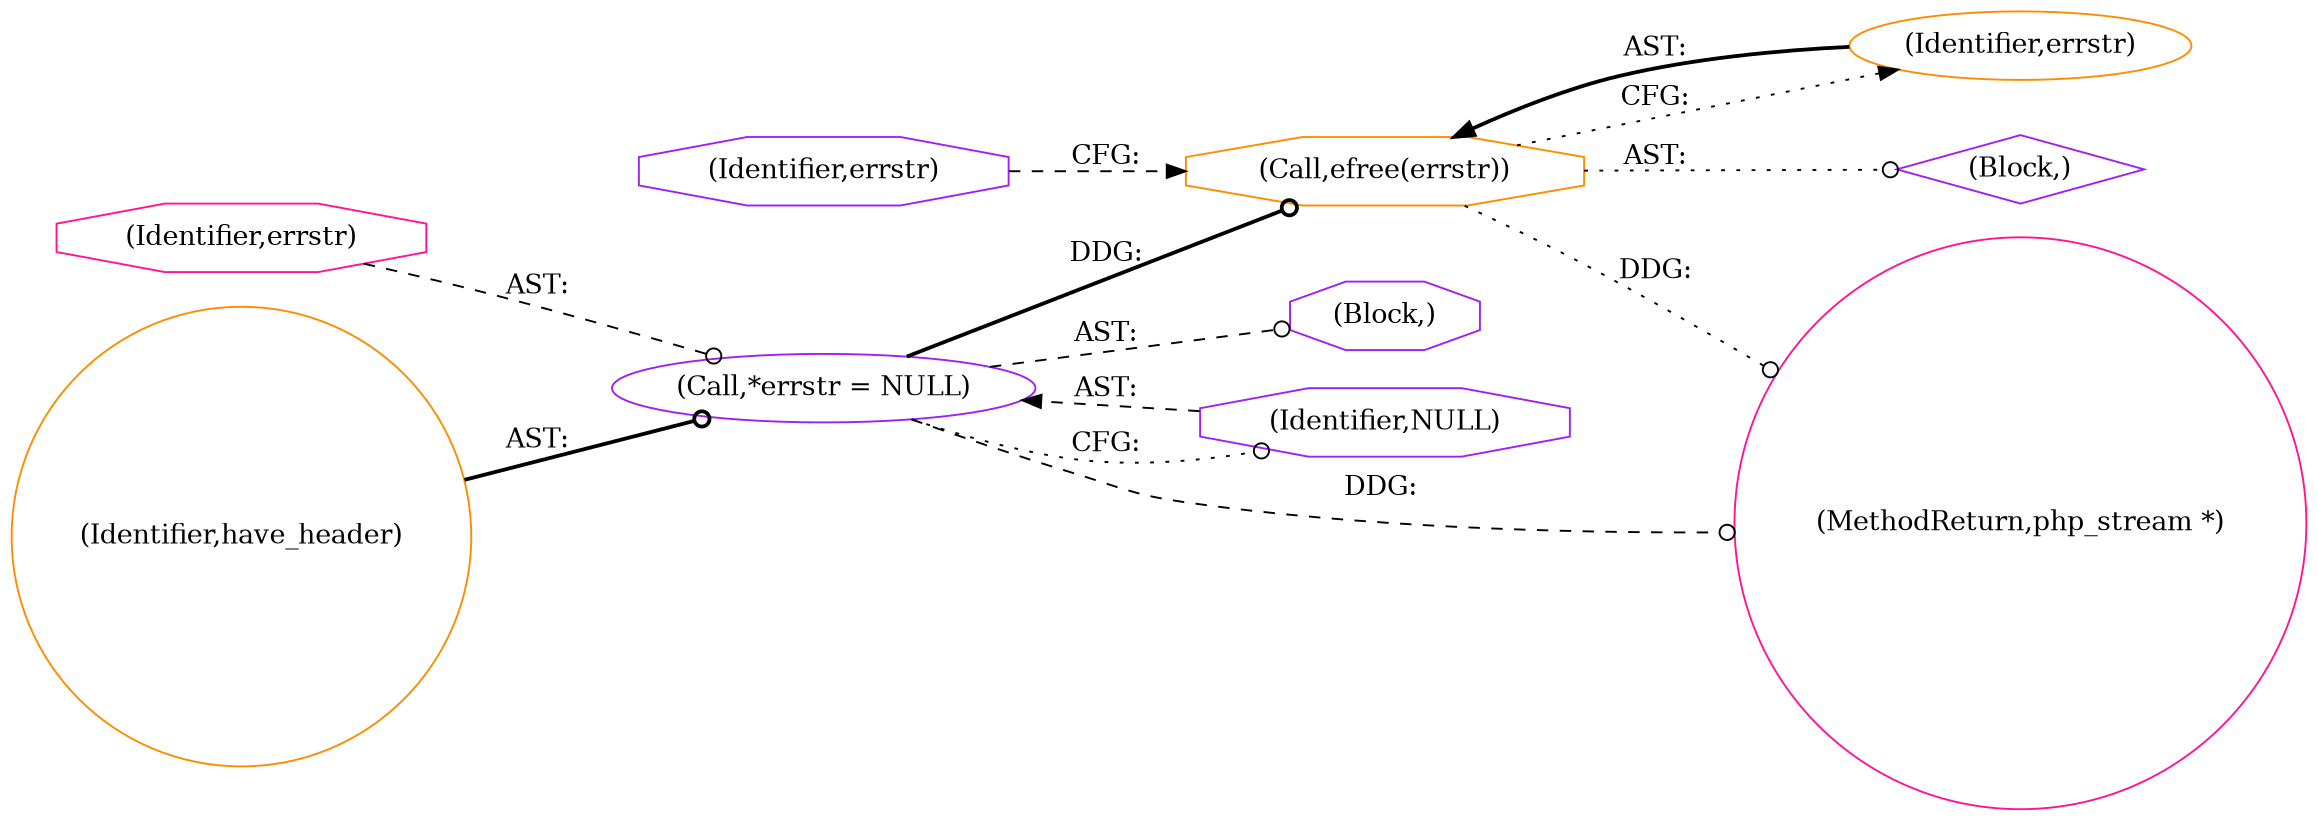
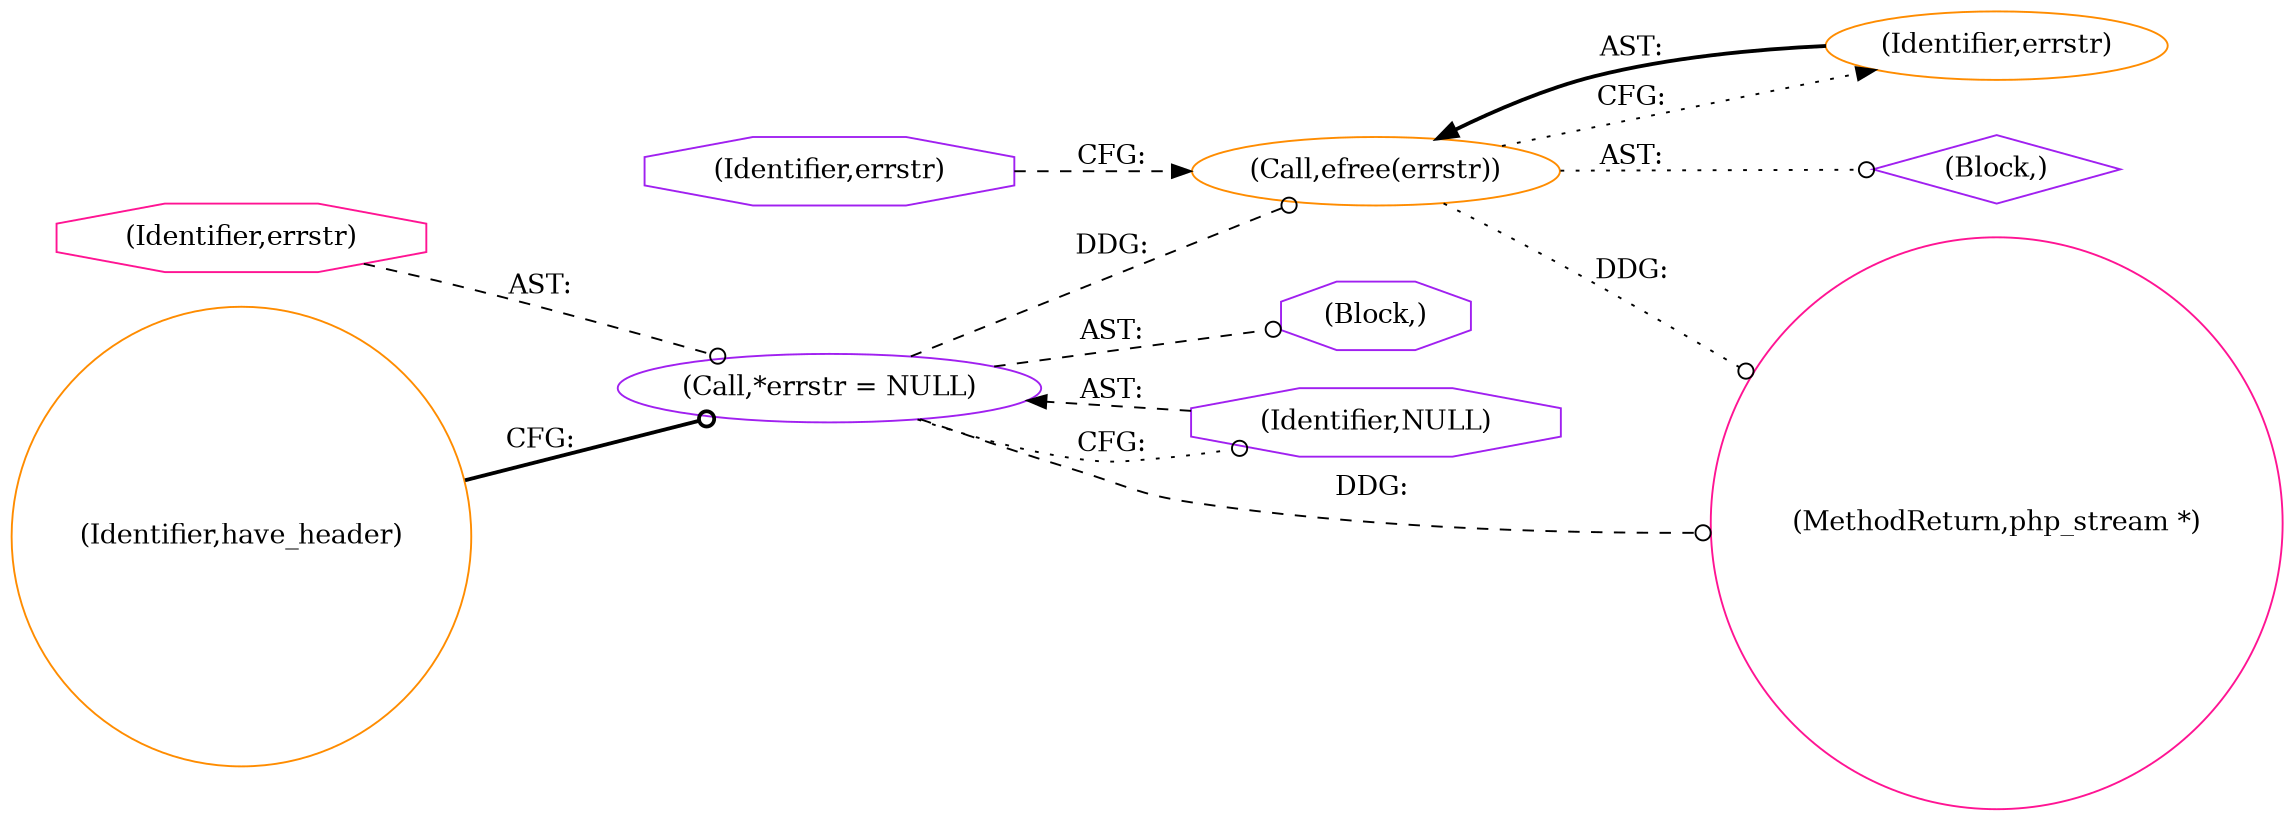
  digraph {
    fontname="DejaVu Serif"
    rankdir=LR
    node [color=purple fontname="DejaVu Serif" shape=octagon]
    edge [arrowhead=odot fontname="DejaVu Serif" style=dashed]
    n1 [label="(Call,*errstr = NULL)" shape=ellipse]
-   n2 [color=darkorange label="(Call,efree(errstr))"]
+   n2 [color=darkorange label="(Call,efree(errstr))" shape=ellipse]
    n3 [label="(Block,)"]
    n4 [color=deeppink label="(MethodReturn,php_stream *)" shape=circle]
    n5 [label="(Identifier,NULL)"]
    n6 [label="(Block,)" shape=diamond]
    n7 [color=darkorange label="(Identifier,errstr)" shape=ellipse]
    n8 [color=deeppink label="(Identifier,errstr)"]
    n9 [label="(Identifier,errstr)"]
    n10 [color=darkorange label="(Identifier,have_header)" shape=circle]
-   n1 -> n2 [label="DDG: " style=bold]
+   n1 -> n2 [label="DDG: "]
    n1 -> n3 [label="AST: "]
    n1 -> n4 [label="DDG: "]
    n1 -> n5 [label="CFG: " style=dotted]
    n2 -> n4 [label="DDG: " style=dotted]
    n2 -> n6 [label="AST: " style=dotted]
    n2 -> n7 [arrowhead=normal label="CFG: " style=dotted]
    n5 -> n1 [arrowhead=normal label="AST: "]
    n7 -> n2 [arrowhead=normal label="AST: " style=bold]
    n8 -> n1 [label="AST: "]
    n9 -> n2 [arrowhead=normal label="CFG: "]
-   n10 -> n1 [label="AST: " style=bold]
+   n10 -> n1 [label="CFG: " style=bold]
  }
